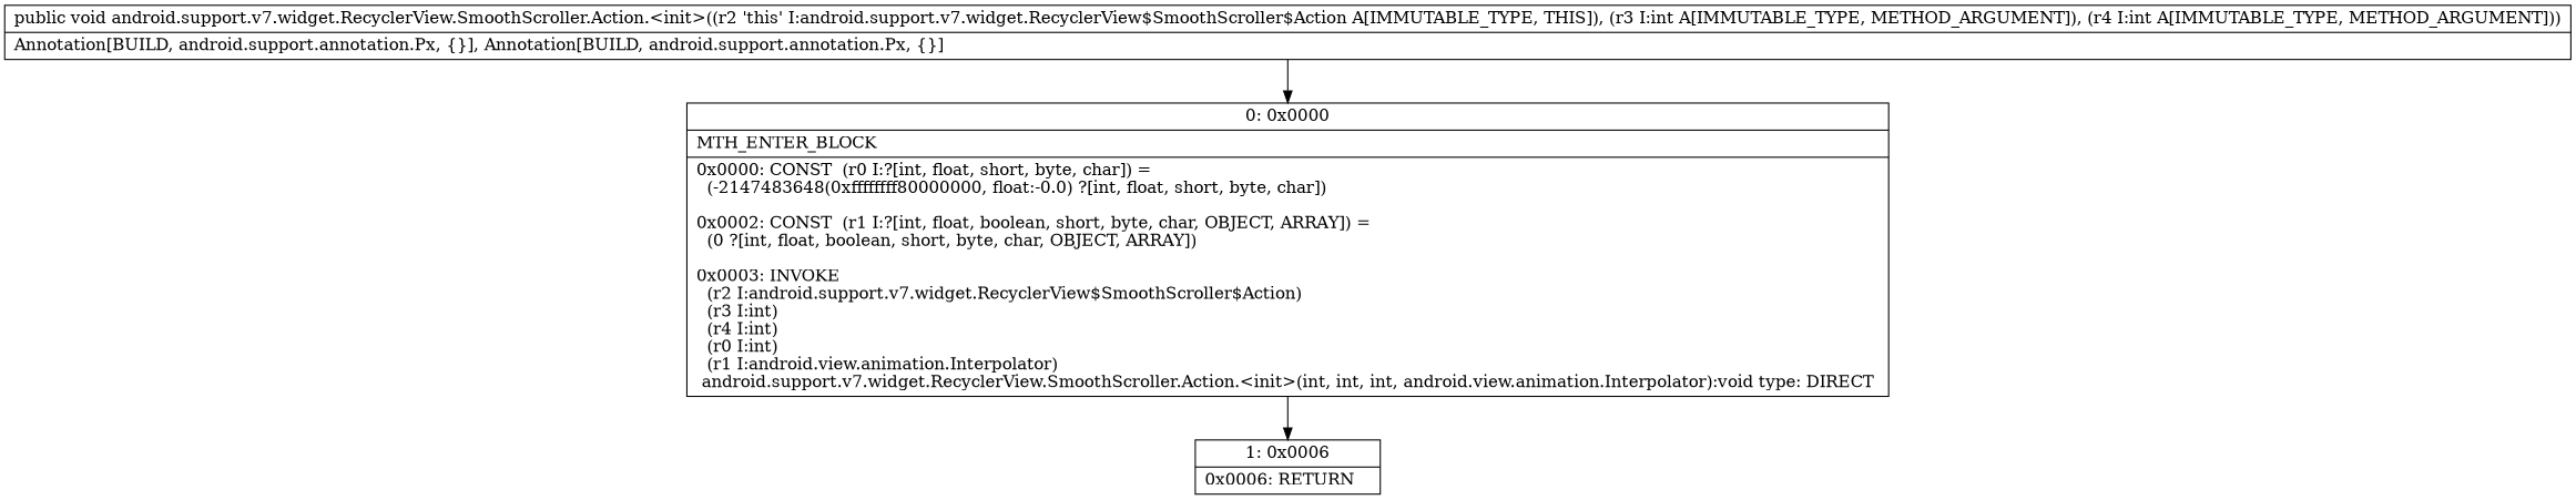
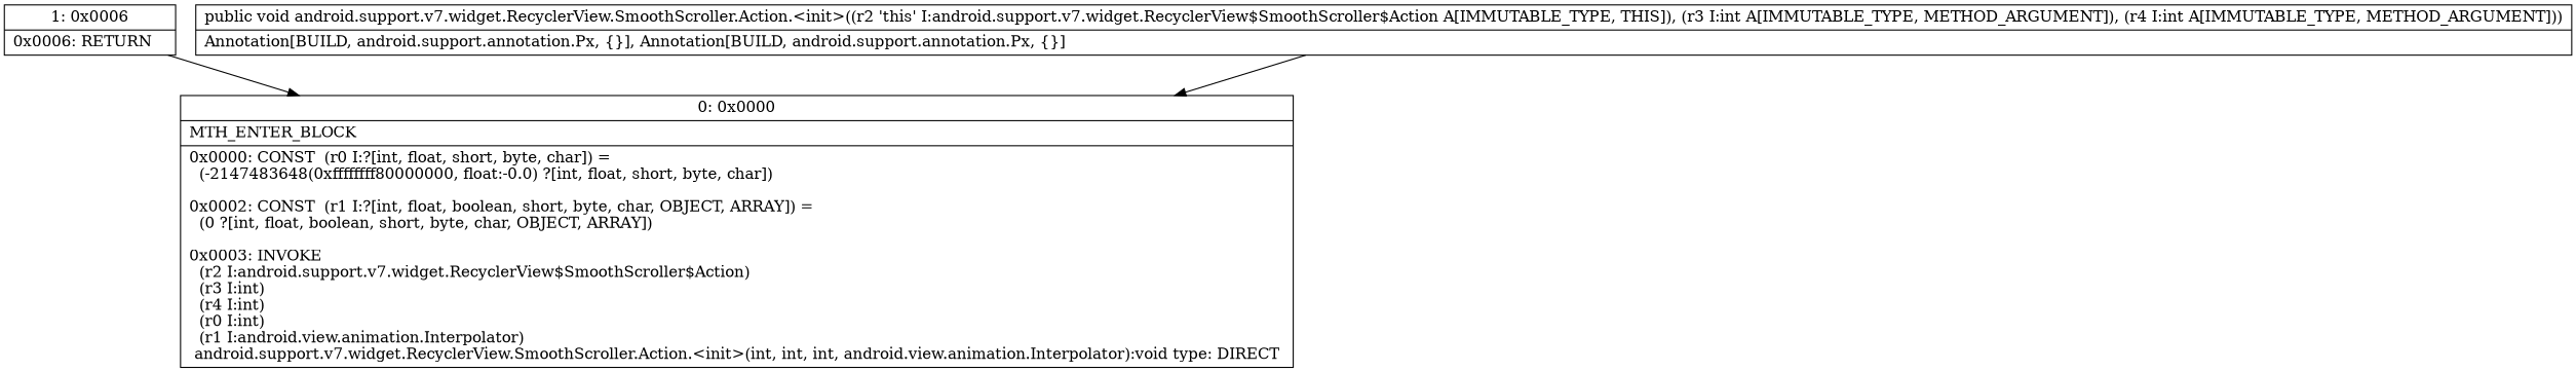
  digraph {
    node [shape=record]
    n1 [label="{0\:\ 0x0000|MTH_ENTER_BLOCK\l|0x0000: CONST  (r0 I:?[int, float, short, byte, char]) = \l  (\-2147483648(0xffffffff80000000, float:\-0.0) ?[int, float, short, byte, char])\l \l0x0002: CONST  (r1 I:?[int, float, boolean, short, byte, char, OBJECT, ARRAY]) = \l  (0 ?[int, float, boolean, short, byte, char, OBJECT, ARRAY])\l \l0x0003: INVOKE  \l  (r2 I:android.support.v7.widget.RecyclerView$SmoothScroller$Action)\l  (r3 I:int)\l  (r4 I:int)\l  (r0 I:int)\l  (r1 I:android.view.animation.Interpolator)\l android.support.v7.widget.RecyclerView.SmoothScroller.Action.\<init\>(int, int, int, android.view.animation.Interpolator):void type: DIRECT \l}"]
    n2 [label="{1\:\ 0x0006|0x0006: RETURN   \l}"]
    n3 [label="{public void android.support.v7.widget.RecyclerView.SmoothScroller.Action.\<init\>((r2 'this' I:android.support.v7.widget.RecyclerView$SmoothScroller$Action A[IMMUTABLE_TYPE, THIS]), (r3 I:int A[IMMUTABLE_TYPE, METHOD_ARGUMENT]), (r4 I:int A[IMMUTABLE_TYPE, METHOD_ARGUMENT]))  | Annotation[BUILD, android.support.annotation.Px, \{\}], Annotation[BUILD, android.support.annotation.Px, \{\}]\l}"]
-   n1 -> n2
+   n2 -> n1
    n3 -> n1
  }
